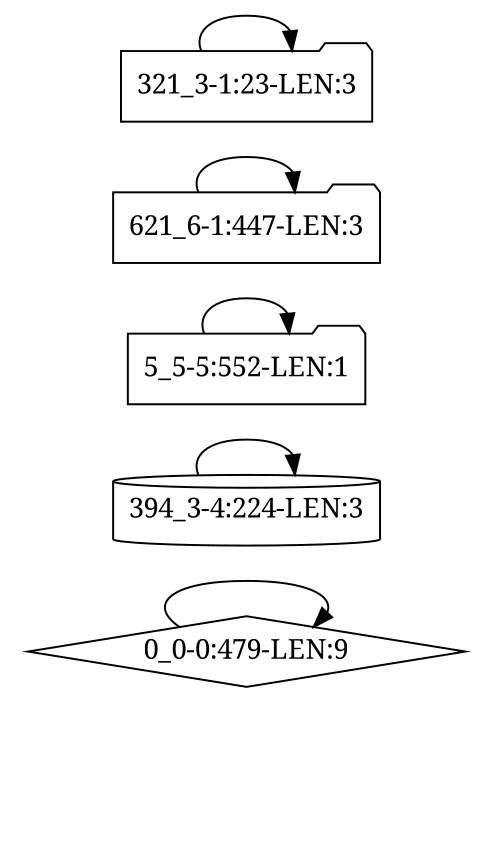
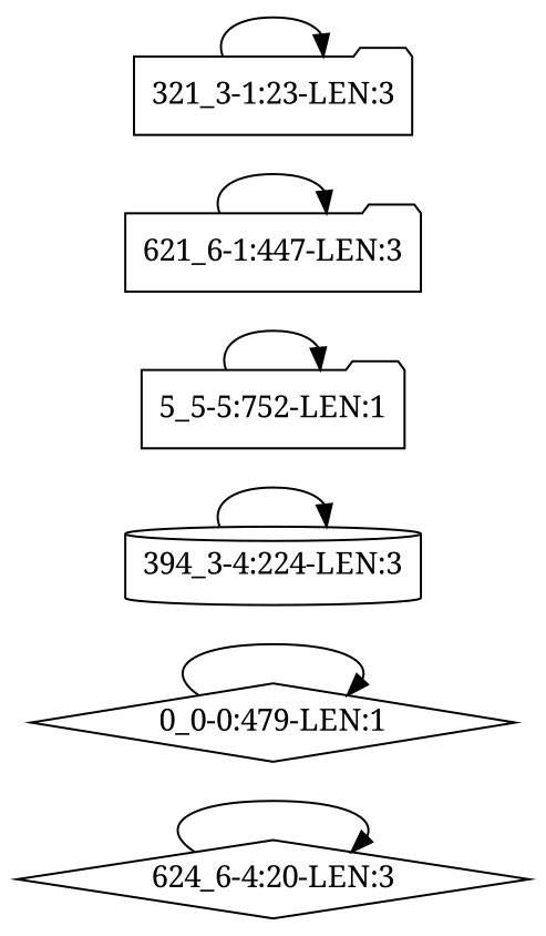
  digraph {
    fontname="Noto Serif"
    rankdir=LR
    node [fontname="Noto Serif" shape=folder]
    edge [fontname="Noto Serif"]
-   "0_0-0:479-LEN:1" [shape=diamond label="0_0-0:479-LEN:9"]
+   "624_6-4:20-LEN:3" [shape=diamond]
+   "0_0-0:479-LEN:1" [shape=diamond]
    n3 [label="394_3-4:224-LEN:3" shape=cylinder]
-   "5_5-5:752-LEN:1" [label="5_5-5:552-LEN:1"]
+   "5_5-5:752-LEN:1"
    "621_6-1:447-LEN:3"
    "321_3-1:23-LEN:3"
+   "624_6-4:20-LEN:3" -> "624_6-4:20-LEN:3"
    "0_0-0:479-LEN:1" -> "0_0-0:479-LEN:1"
    n3 -> n3
    "5_5-5:752-LEN:1" -> "5_5-5:752-LEN:1"
    "621_6-1:447-LEN:3" -> "621_6-1:447-LEN:3"
    "321_3-1:23-LEN:3" -> "321_3-1:23-LEN:3"
  }
